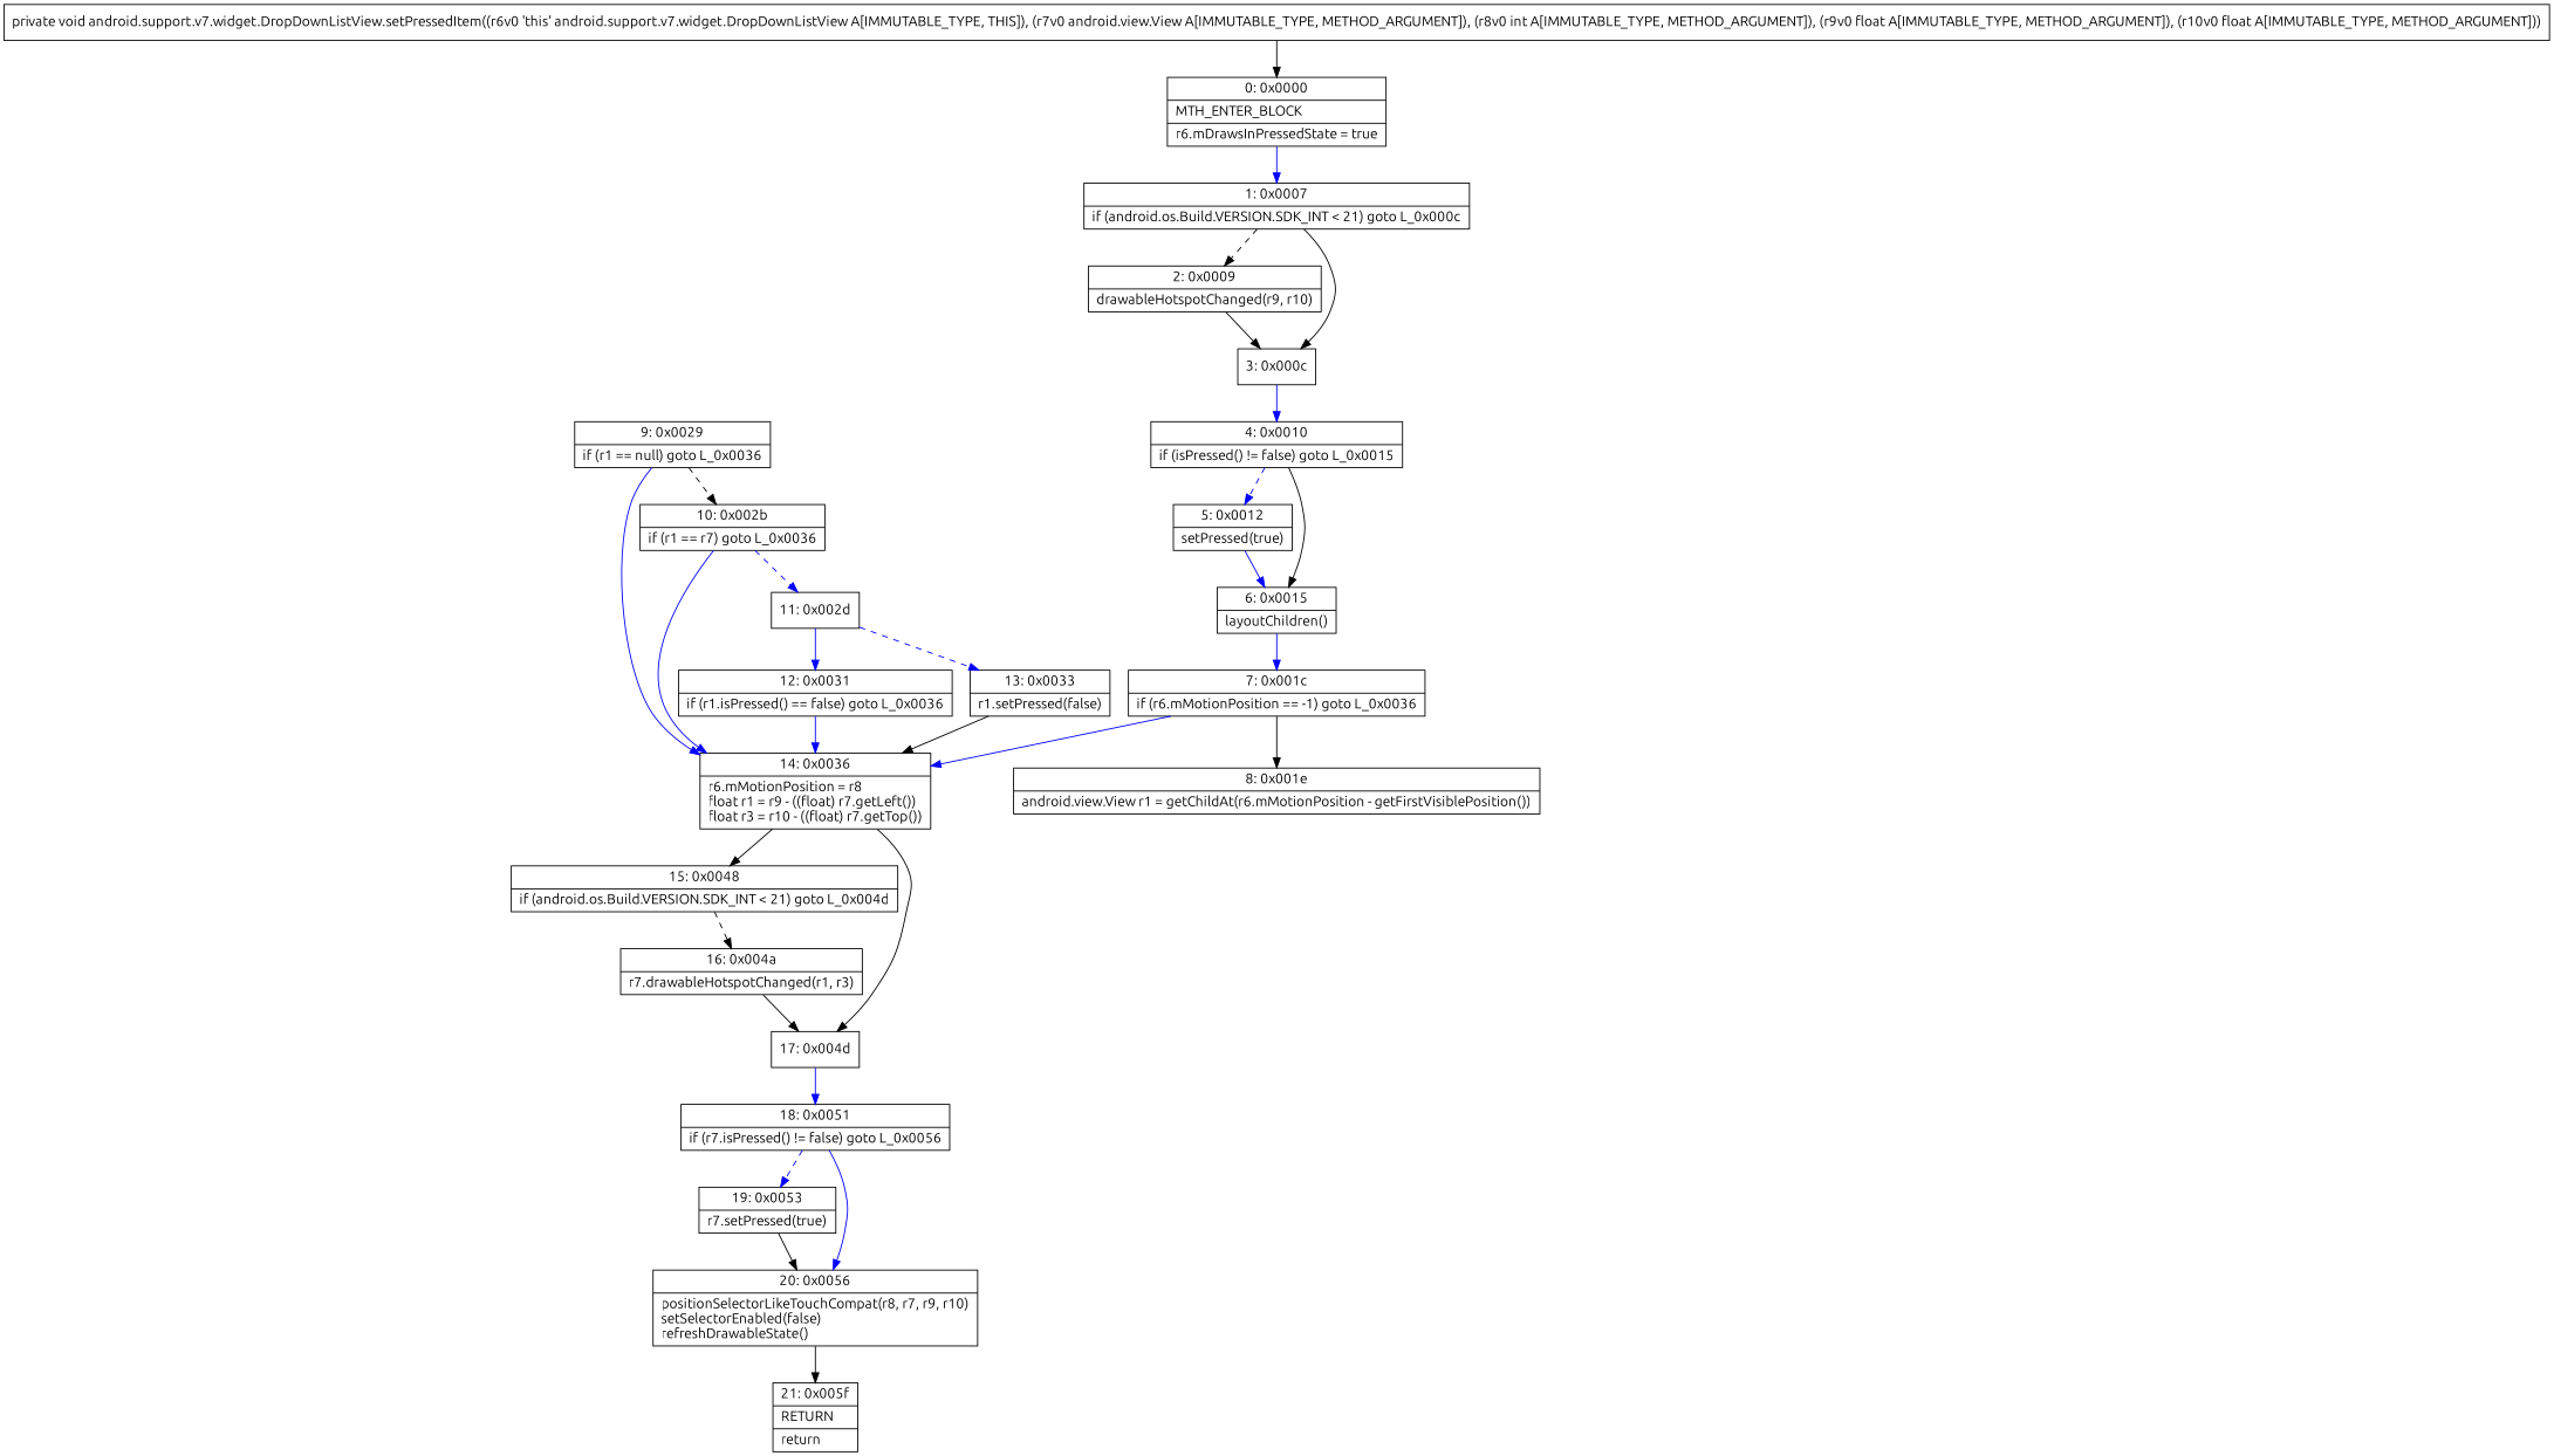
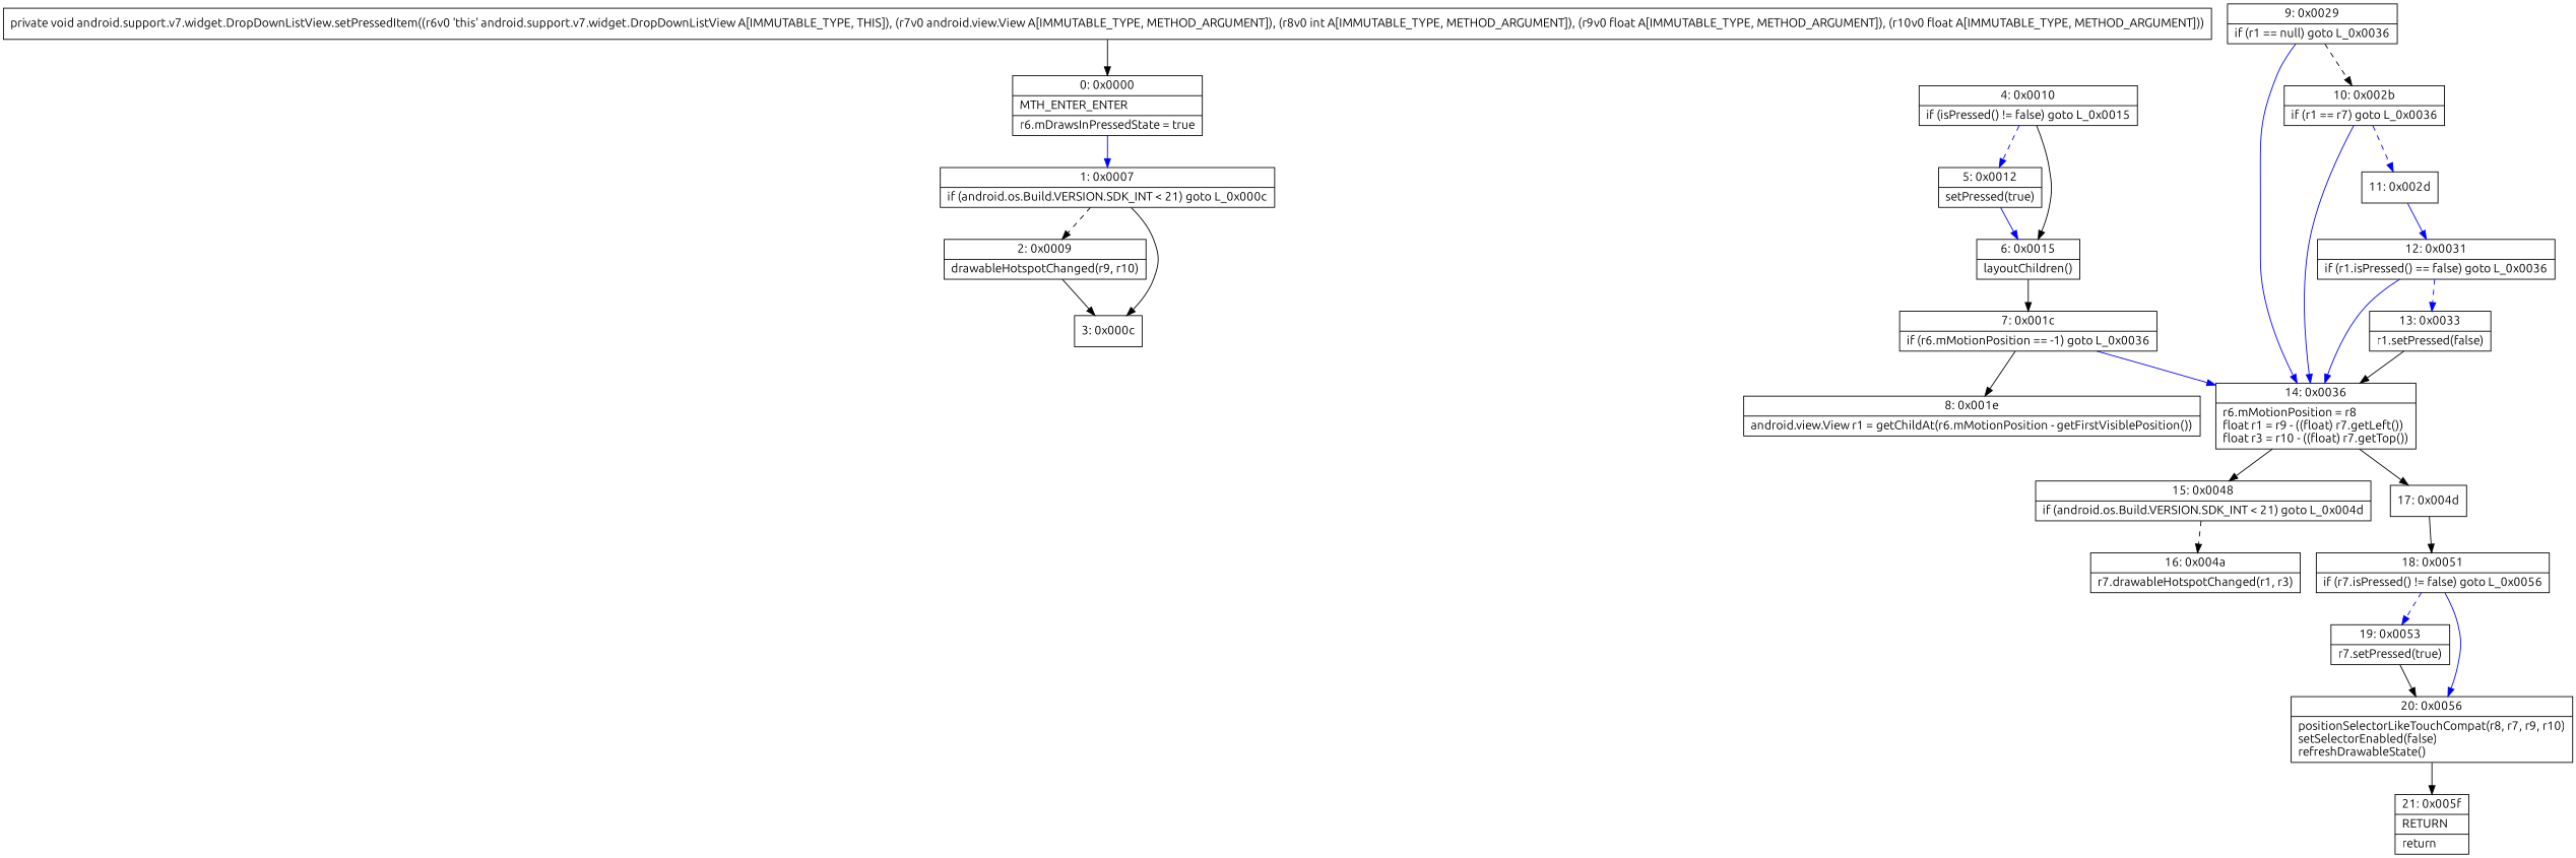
  digraph {
    fontname=Ubuntu
    node [fontname=Ubuntu shape=record]
    edge [color=black fontname=Ubuntu]
-   n1 [label="{0\:\ 0x0000|MTH_ENTER_BLOCK\l|r6.mDrawsInPressedState = true\l}"]
+   n1 [label="{0\:\ 0x0000|MTH_ENTER_ENTER\l|r6.mDrawsInPressedState = true\l}"]
    n2 [label="{1\:\ 0x0007|if (android.os.Build.VERSION.SDK_INT \< 21) goto L_0x000c\l}"]
    n3 [label="{2\:\ 0x0009|drawableHotspotChanged(r9, r10)\l}"]
    n4 [label="{3\:\ 0x000c}"]
    n5 [label="{4\:\ 0x0010|if (isPressed() != false) goto L_0x0015\l}"]
    n6 [label="{5\:\ 0x0012|setPressed(true)\l}"]
    n7 [label="{6\:\ 0x0015|layoutChildren()\l}"]
    n8 [label="{7\:\ 0x001c|if (r6.mMotionPosition == \-1) goto L_0x0036\l}"]
    n9 [label="{8\:\ 0x001e|android.view.View r1 = getChildAt(r6.mMotionPosition \- getFirstVisiblePosition())\l}"]
    n10 [label="{14\:\ 0x0036|r6.mMotionPosition = r8\lfloat r1 = r9 \- ((float) r7.getLeft())\lfloat r3 = r10 \- ((float) r7.getTop())\l}"]
    n11 [label="{15\:\ 0x0048|if (android.os.Build.VERSION.SDK_INT \< 21) goto L_0x004d\l}"]
    n12 [label="{17\:\ 0x004d}"]
    n13 [label="{9\:\ 0x0029|if (r1 == null) goto L_0x0036\l}"]
    n14 [label="{10\:\ 0x002b|if (r1 == r7) goto L_0x0036\l}"]
    n15 [label="{11\:\ 0x002d}"]
    n16 [label="{12\:\ 0x0031|if (r1.isPressed() == false) goto L_0x0036\l}"]
    n17 [label="{13\:\ 0x0033|r1.setPressed(false)\l}"]
    n18 [label="{16\:\ 0x004a|r7.drawableHotspotChanged(r1, r3)\l}"]
    n19 [label="{18\:\ 0x0051|if (r7.isPressed() != false) goto L_0x0056\l}"]
    n20 [label="{19\:\ 0x0053|r7.setPressed(true)\l}"]
    n21 [label="{20\:\ 0x0056|positionSelectorLikeTouchCompat(r8, r7, r9, r10)\lsetSelectorEnabled(false)\lrefreshDrawableState()\l}"]
    n22 [label="{21\:\ 0x005f|RETURN\l|return\l}"]
    n23 [label="{private void android.support.v7.widget.DropDownListView.setPressedItem((r6v0 'this' android.support.v7.widget.DropDownListView A[IMMUTABLE_TYPE, THIS]), (r7v0 android.view.View A[IMMUTABLE_TYPE, METHOD_ARGUMENT]), (r8v0 int A[IMMUTABLE_TYPE, METHOD_ARGUMENT]), (r9v0 float A[IMMUTABLE_TYPE, METHOD_ARGUMENT]), (r10v0 float A[IMMUTABLE_TYPE, METHOD_ARGUMENT])) }"]
    n1 -> n2 [color=blue]
    n2 -> n3 [style=dashed]
    n2 -> n4
    n3 -> n4
-   n4 -> n5 [color=blue]
    n5 -> n6 [color=blue style=dashed]
    n5 -> n7
    n6 -> n7 [color=blue]
-   n7 -> n8 [color=blue]
+   n7 -> n8
    n8 -> n9 [style=solid]
    n8 -> n10 [color=blue]
    n10 -> n11
    n10 -> n12
    n11 -> n18 [style=dashed]
-   n12 -> n19 [color=blue]
+   n12 -> n19
    n13 -> n10 [color=blue]
    n13 -> n14 [style=dashed]
    n14 -> n10 [color=blue]
    n14 -> n15 [color=blue style=dashed]
    n15 -> n16 [color=blue]
    n16 -> n10 [color=blue]
-   n15 -> n17 [color=blue style=dashed]
+   n16 -> n17 [color=blue style=dashed]
    n17 -> n10
-   n18 -> n12
    n19 -> n20 [color=blue style=dashed]
    n19 -> n21 [color=blue]
    n20 -> n21
    n21 -> n22
    n23 -> n1
  }
